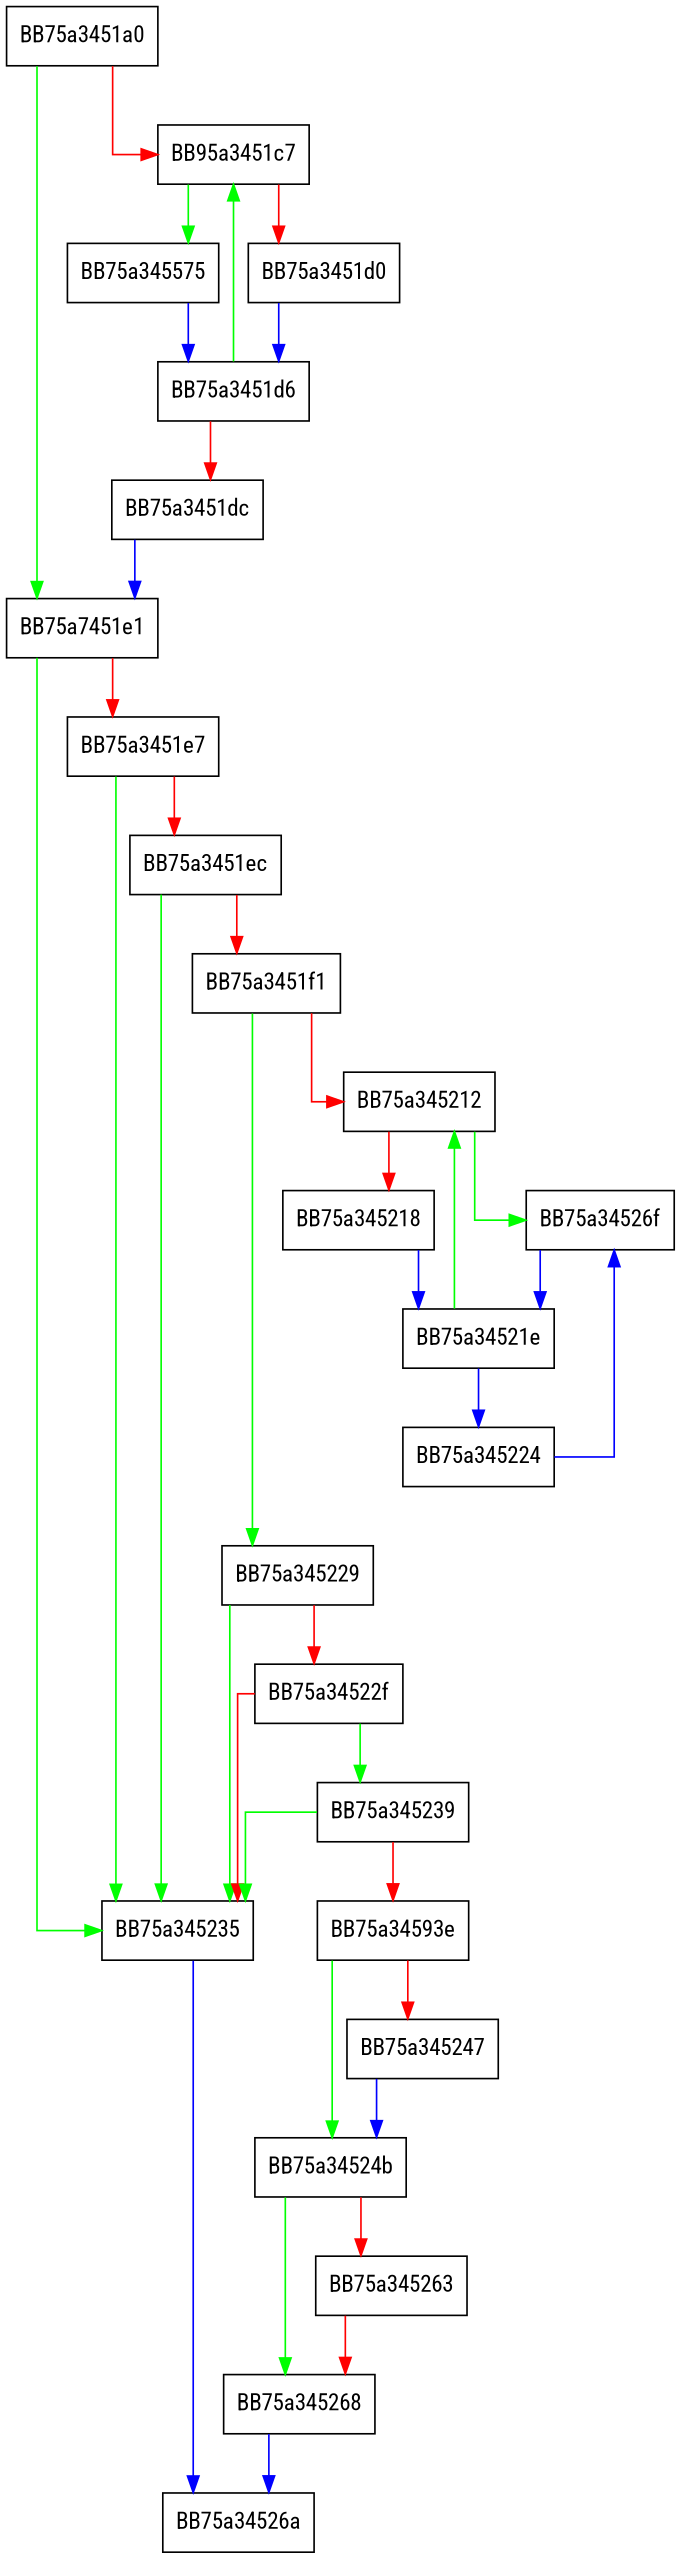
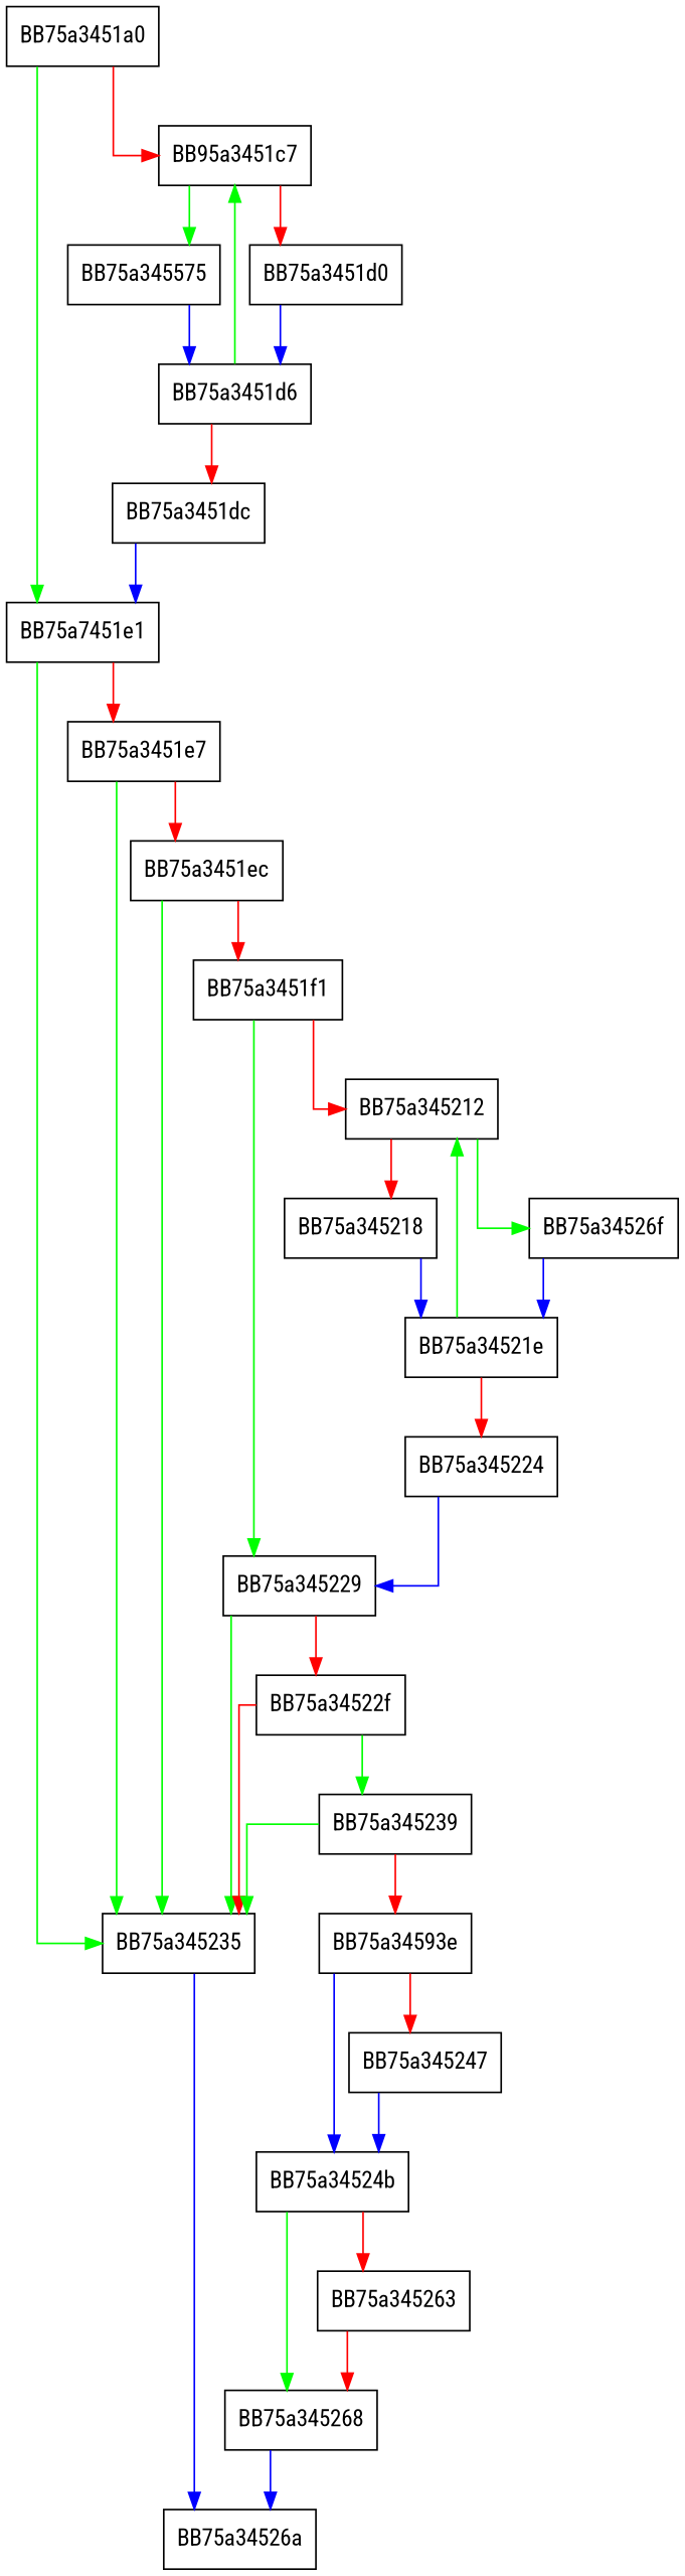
  digraph {
    fontname="Roboto Condensed"
    splines=ortho
    node [fontname="Roboto Condensed" shape=box]
    edge [color=red fontname="Roboto Condensed"]
    n1 [label=BB75a7451e1]
    BB75a3451a0
    n3 [label=BB95a3451c7]
    BB75a345235
    BB75a3451e7
    n6 [label=BB75a345575]
    BB75a3451d0
    BB75a34526a
    BB75a3451ec
    BB75a3451d6
    BB75a3451dc
    BB75a3451f1
    BB75a345229
    BB75a345212
    BB75a34522f
    BB75a34526f
    BB75a345218
    BB75a345239
    BB75a34521e
    BB75a345224
    n21 [label=BB75a34593e]
    BB75a34524b
    BB75a345247
    BB75a345268
    BB75a345263
    n1 -> BB75a345235 [color=green]
    n1 -> BB75a3451e7
    BB75a3451a0 -> n1 [color=green]
    BB75a3451a0 -> n3
    n3 -> n6 [color=green]
    n3 -> BB75a3451d0
    BB75a345235 -> BB75a34526a [color=blue]
    BB75a3451e7 -> BB75a345235 [color=green]
    BB75a3451e7 -> BB75a3451ec
    n6 -> BB75a3451d6 [color=blue]
    BB75a3451d0 -> BB75a3451d6 [color=blue]
    BB75a3451ec -> BB75a345235 [color=green]
    BB75a3451ec -> BB75a3451f1
    BB75a3451d6 -> n3 [color=green]
    BB75a3451d6 -> BB75a3451dc
    BB75a3451dc -> n1 [color=blue]
    BB75a3451f1 -> BB75a345229 [color=green]
    BB75a3451f1 -> BB75a345212
    BB75a345229 -> BB75a345235 [color=green]
    BB75a345229 -> BB75a34522f
    BB75a345212 -> BB75a34526f [color=green]
    BB75a345212 -> BB75a345218
    BB75a34522f -> BB75a345235
    BB75a34522f -> BB75a345239 [color=green]
    BB75a34526f -> BB75a34521e [color=blue]
    BB75a345218 -> BB75a34521e [color=blue]
    BB75a345239 -> BB75a345235 [color=green]
    BB75a345239 -> n21
    BB75a34521e -> BB75a345212 [color=green]
-   BB75a34521e -> BB75a345224 [color=blue]
-   BB75a345224 -> BB75a34526f [color=blue]
-   n21 -> BB75a34524b [color=green]
+   BB75a34521e -> BB75a345224
+   BB75a345224 -> BB75a345229 [color=blue]
+   n21 -> BB75a34524b [color=blue]
    n21 -> BB75a345247
    BB75a34524b -> BB75a345268 [color=green]
    BB75a34524b -> BB75a345263
    BB75a345247 -> BB75a34524b [color=blue]
    BB75a345268 -> BB75a34526a [color=blue]
    BB75a345263 -> BB75a345268
  }
